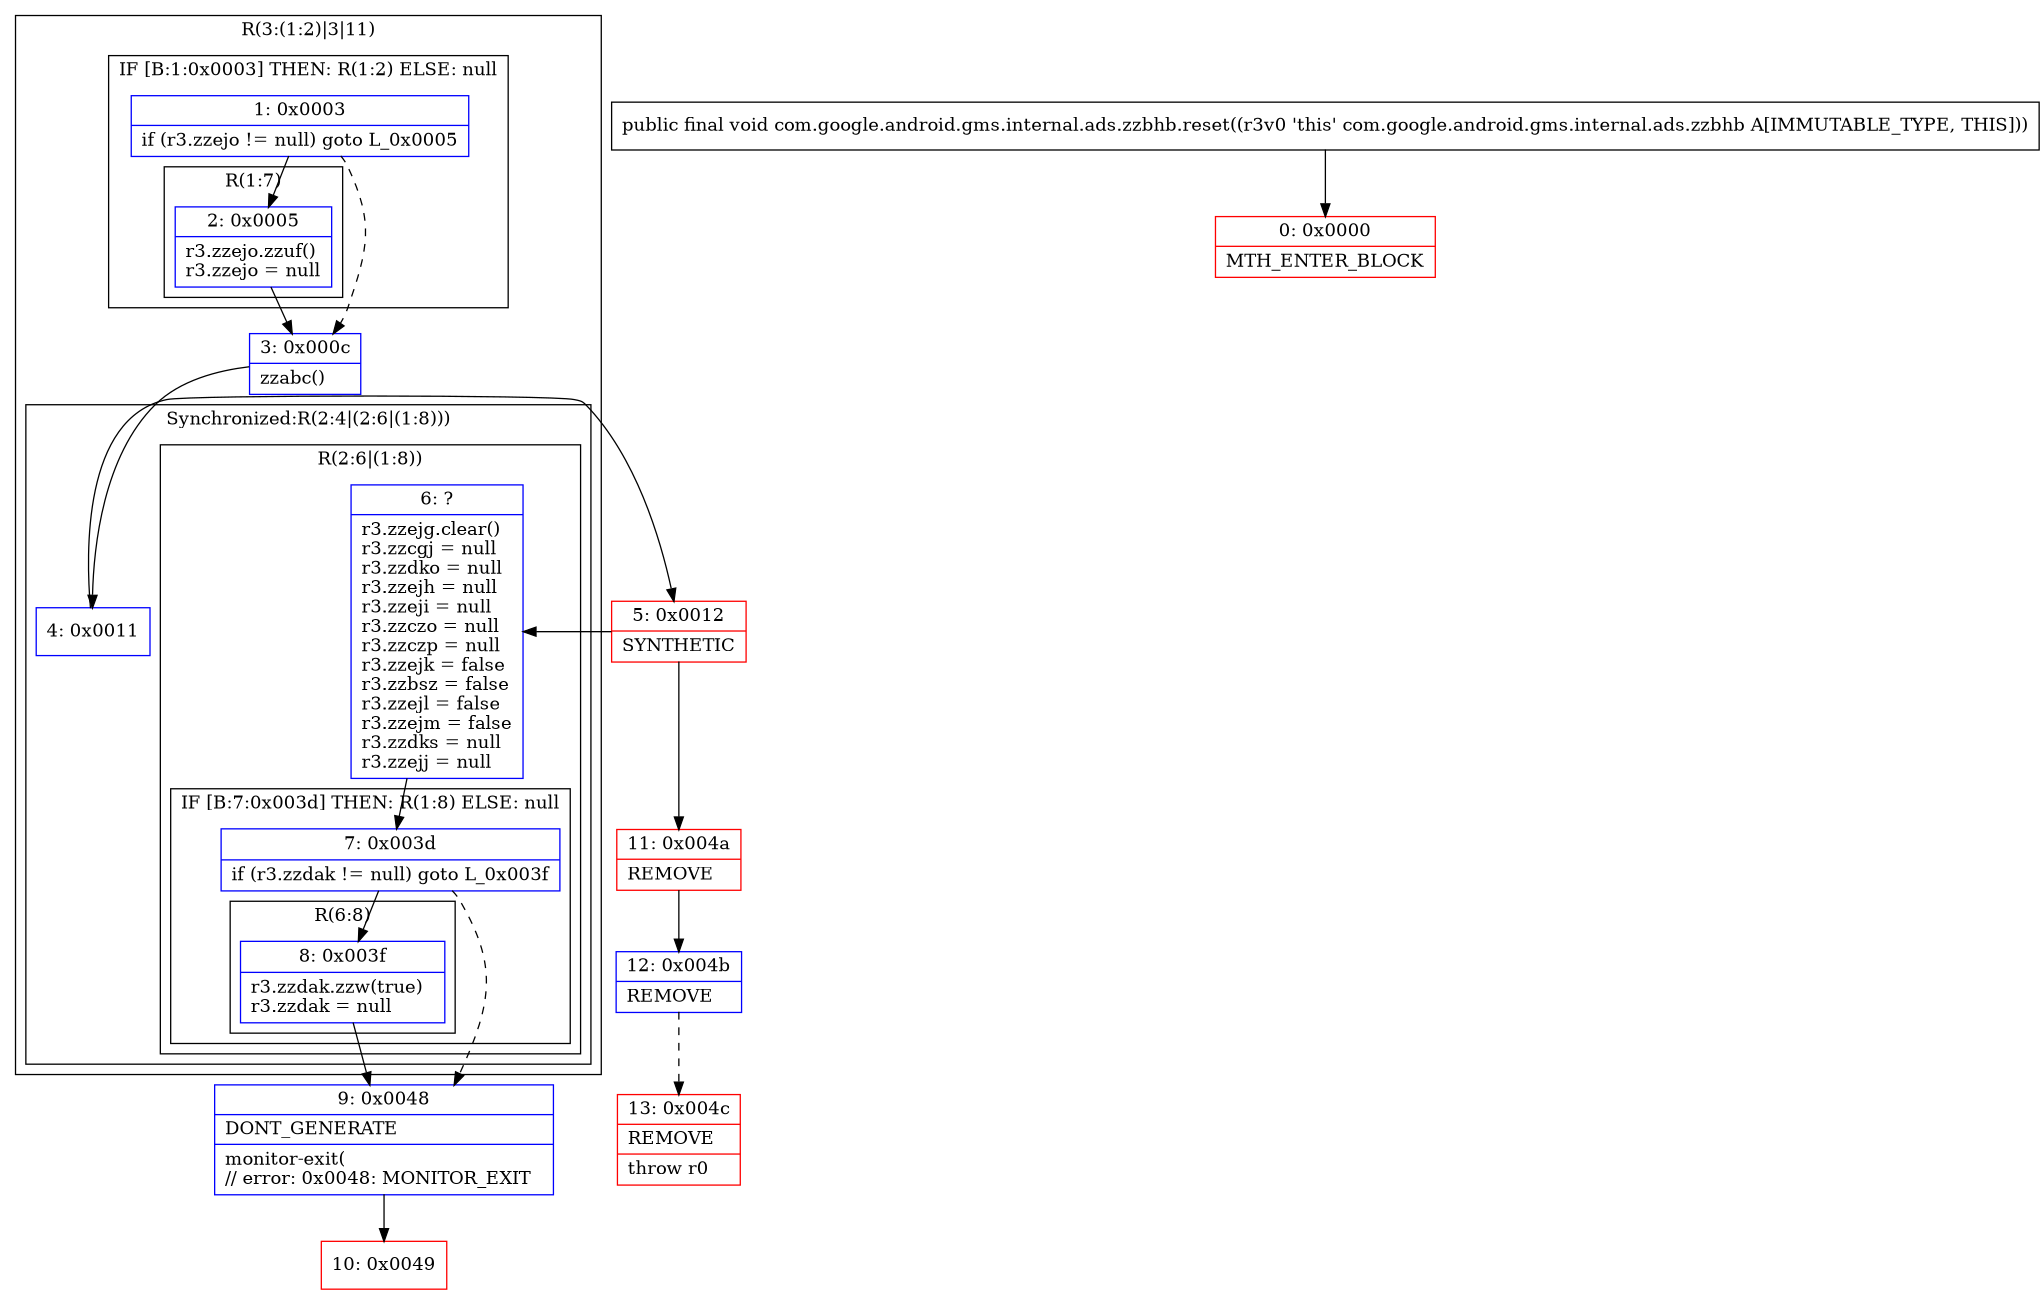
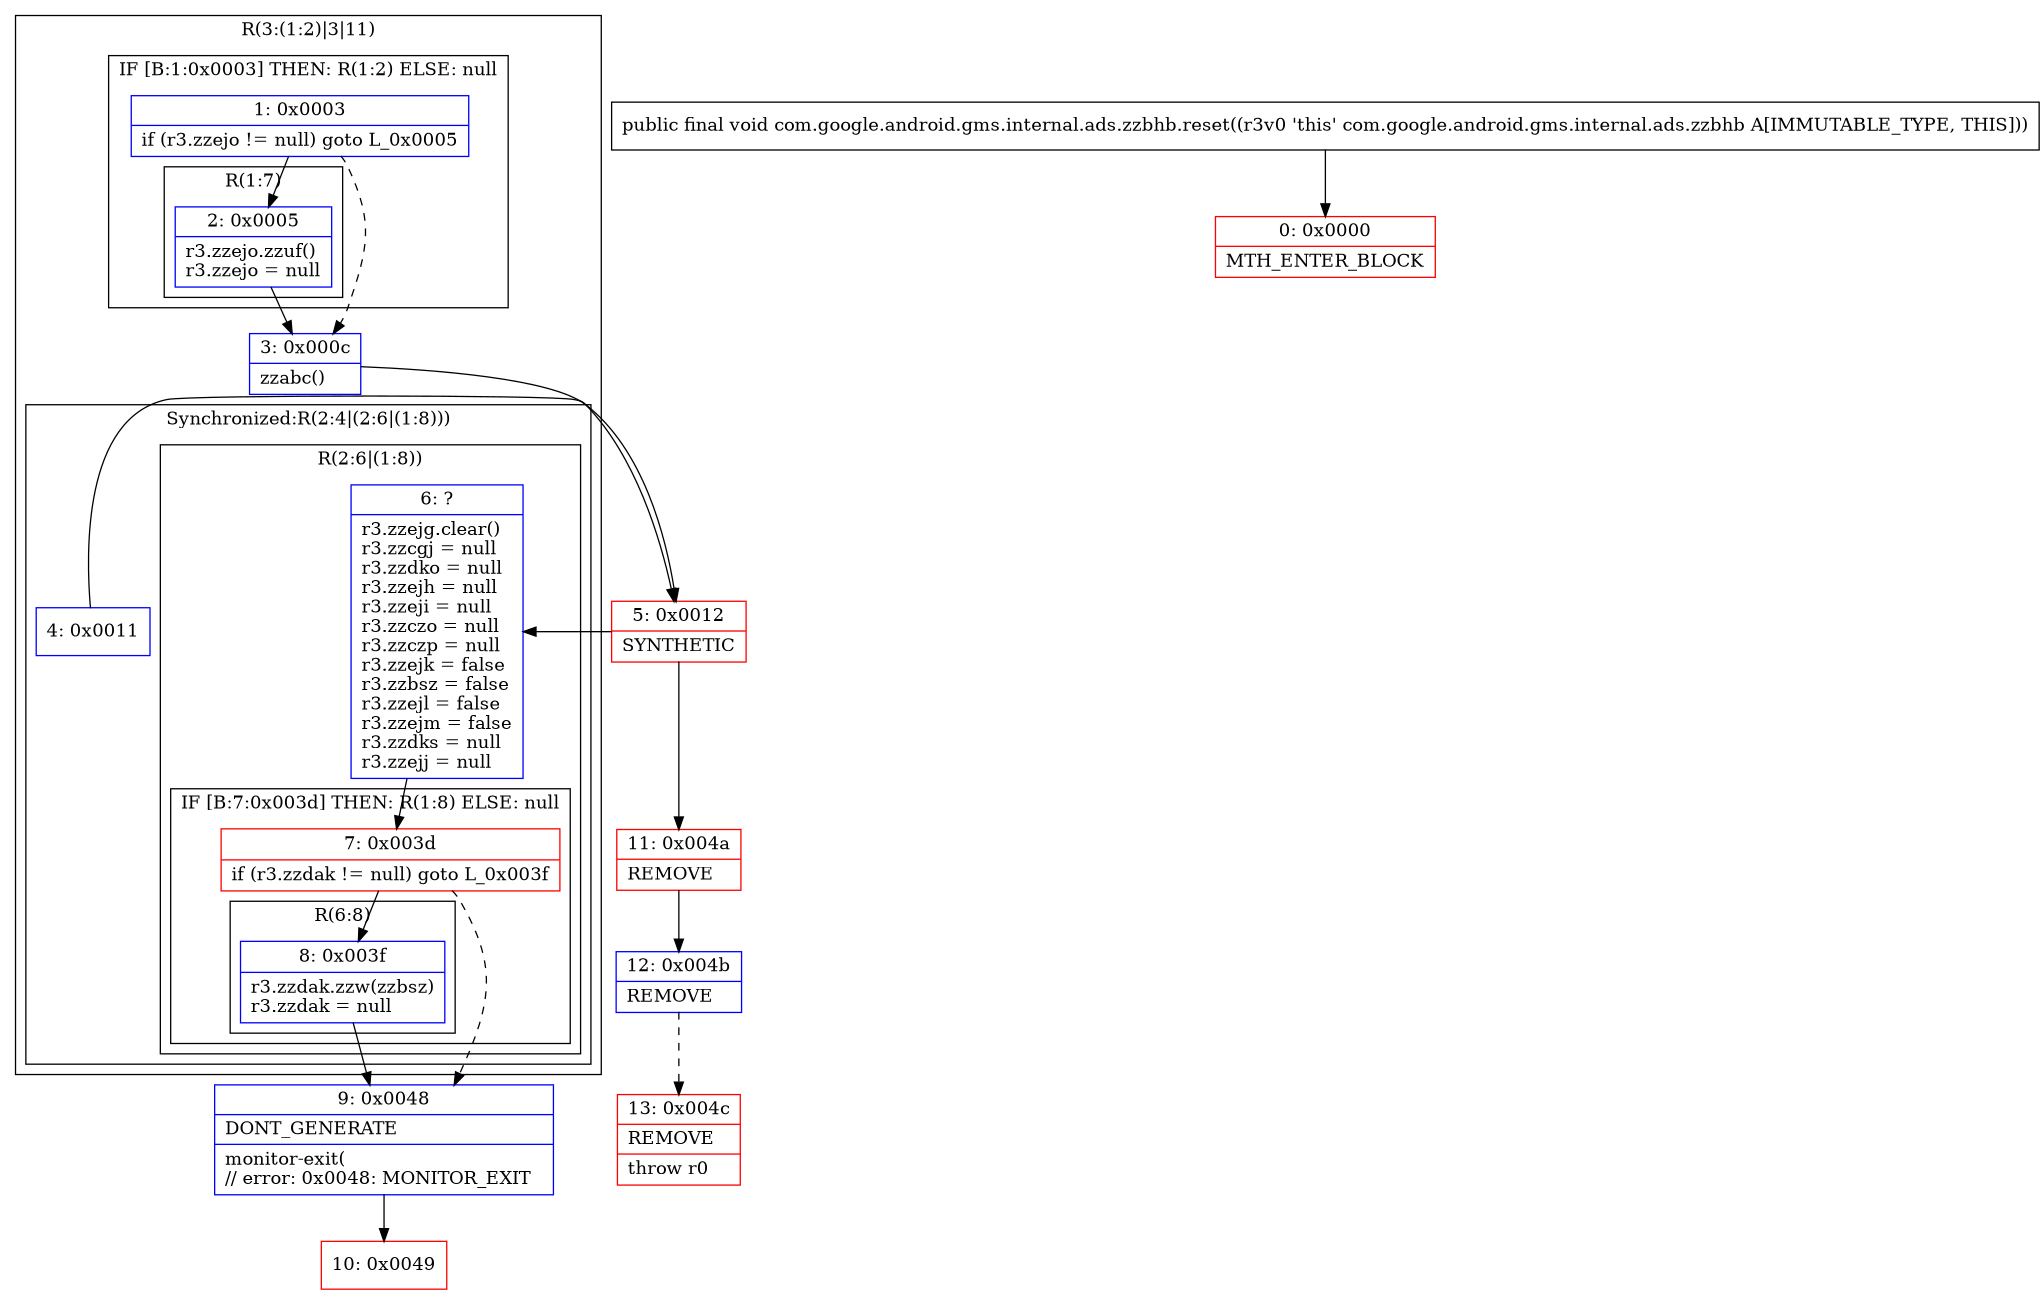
  digraph {
    node [color=blue shape=record]
    n1 [label="{2\:\ 0x0005|r3.zzejo.zzuf()\lr3.zzejo = null\l}"]
    n2 [label="{1\:\ 0x0003|if (r3.zzejo != null) goto L_0x0005\l}"]
-   n3 [label="{8\:\ 0x003f|r3.zzdak.zzw(true)\lr3.zzdak = null\l}"]
-   n4 [label="{7\:\ 0x003d|if (r3.zzdak != null) goto L_0x003f\l}"]
+   n3 [label="{8\:\ 0x003f|r3.zzdak.zzw(zzbsz)\lr3.zzdak = null\l}"]
+   n4 [color=red label="{7\:\ 0x003d|if (r3.zzdak != null) goto L_0x003f\l}"]
    n5 [label="{6\:\ ?|r3.zzejg.clear()\lr3.zzcgj = null\lr3.zzdko = null\lr3.zzejh = null\lr3.zzeji = null\lr3.zzczo = null\lr3.zzczp = null\lr3.zzejk = false\lr3.zzbsz = false\lr3.zzejl = false\lr3.zzejm = false\lr3.zzdks = null\lr3.zzejj = null\l}"]
    n6 [label="{4\:\ 0x0011}"]
    n7 [label="{3\:\ 0x000c|zzabc()\l}"]
    n8 [label="{9\:\ 0x0048|DONT_GENERATE\l|monitor\-exit(\l\/\/ error: 0x0048: MONITOR_EXIT  \l}"]
    n9 [color=red label="{5\:\ 0x0012|SYNTHETIC\l}"]
    n10 [color=red label="{11\:\ 0x004a|REMOVE\l}"]
    n11 [color=red label="{10\:\ 0x0049}"]
    n12 [color=red label="{0\:\ 0x0000|MTH_ENTER_BLOCK\l}"]
    n13 [label="{12\:\ 0x004b|REMOVE\l}"]
    n14 [color=red label="{13\:\ 0x004c|REMOVE\l|throw r0\l}"]
    n15 [label="{public final void com.google.android.gms.internal.ads.zzbhb.reset((r3v0 'this' com.google.android.gms.internal.ads.zzbhb A[IMMUTABLE_TYPE, THIS])) }" color=""]
    subgraph cluster_1 {
      label="R(3:(1:2)|3|11)"
      n7
      subgraph cluster_2 {
        label="IF [B:1:0x0003] THEN: R(1:2) ELSE: null"
        n2
        subgraph cluster_3 {
          label="R(1:7)"
          n1
        }
      }
      subgraph cluster_4 {
        label="Synchronized:R(2:4|(2:6|(1:8)))"
        n6
        subgraph cluster_5 {
          label="R(2:6|(1:8))"
          n5
          subgraph cluster_6 {
            label="IF [B:7:0x003d] THEN: R(1:8) ELSE: null"
            n4
            subgraph cluster_7 {
              label="R(6:8)"
              n3
            }
          }
        }
      }
    }
    n1 -> n7
    n2 -> n1
    n2 -> n7 [style=dashed]
    n3 -> n8
    n4 -> n3
    n4 -> n8 [style=dashed]
    n5 -> n4
    n6 -> n9
-   n7 -> n6
+   n7 -> n9
    n8 -> n11
    n9 -> n5
    n9 -> n10
    n10 -> n13
    n13 -> n14 [style=dashed]
    n15 -> n12
  }
